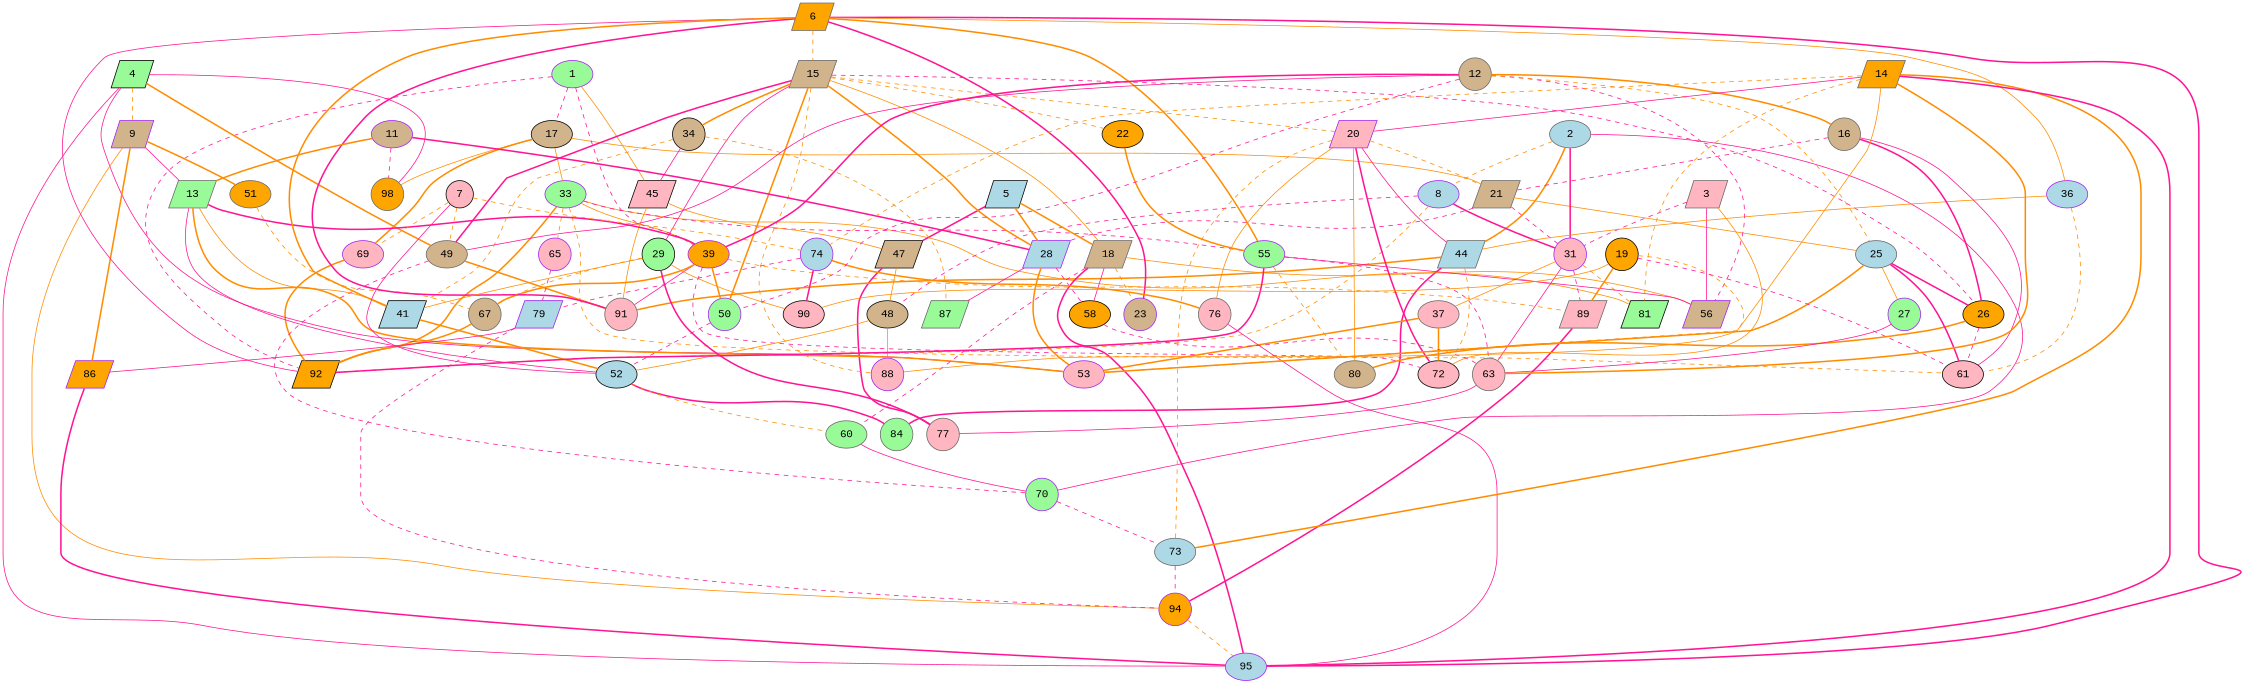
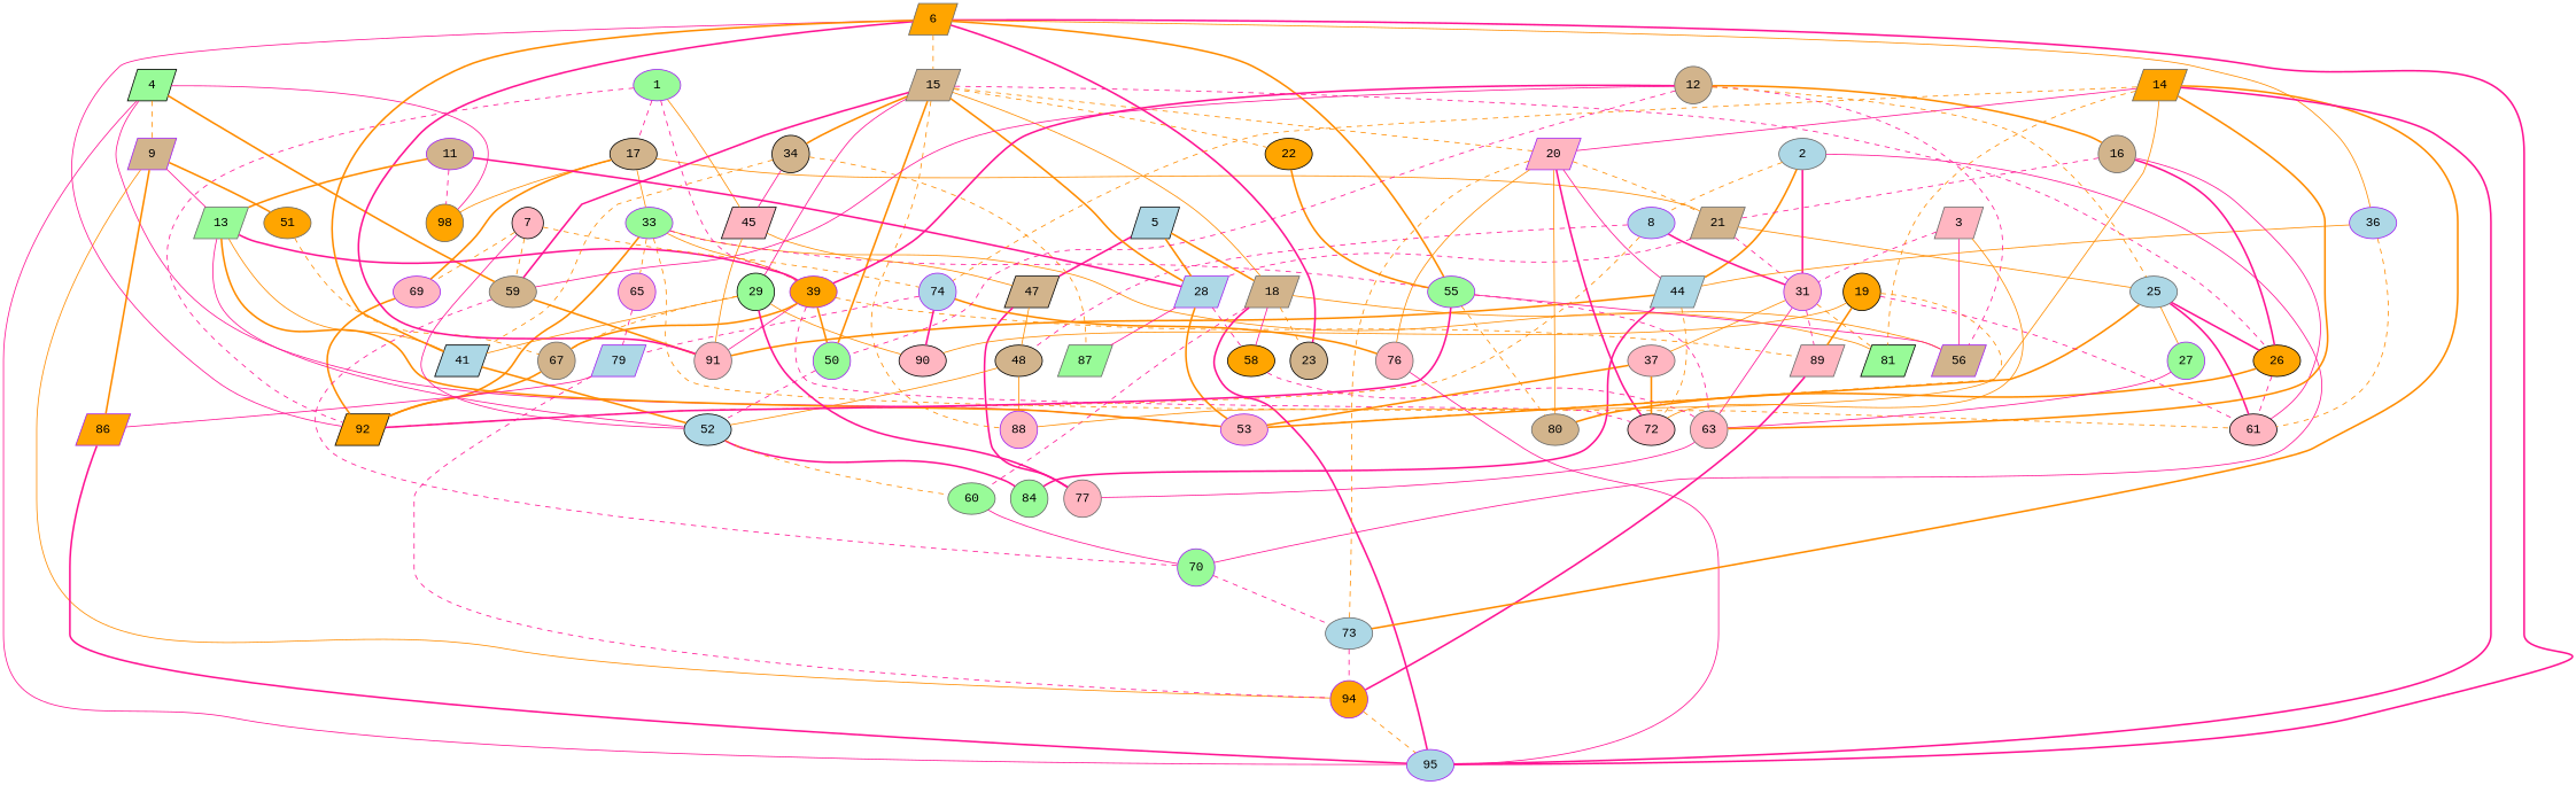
  graph {
    fontname="Liberation Mono"
    node [color=gray40 fillcolor=lightpink fontname="Liberation Mono" shape=ellipse style=filled]
    edge [color=darkorange fontname="Liberation Mono" style=dashed]
    17 [color=black fillcolor=tan super="+102"]
    98 [fillcolor=orange shape=circle]
    69 [color=purple]
    21 [fillcolor=tan shape=parallelogram super="+32"]
    33 [color=purple fillcolor=palegreen super="+68"]
    1 [color=purple fillcolor=palegreen]
    39 [color=purple fillcolor=orange super="+66"]
    45 [color=black shape=parallelogram]
    92 [color=black fillcolor=orange shape=parallelogram]
    72 [color=black]
    91 [shape=circle]
    50 [color=purple fillcolor=palegreen shape=circle]
    89 [shape=parallelogram]
    67 [fillcolor=tan shape=circle]
    47 [color=black fillcolor=tan shape=parallelogram]
    2 [fillcolor=lightblue super="+10"]
    8 [color=purple fillcolor=lightblue]
    31 [color=purple shape=circle super="+83"]
    44 [fillcolor=lightblue shape=parallelogram]
    70 [color=purple fillcolor=palegreen shape=circle]
    48 [color=black fillcolor=tan]
    63 [shape=circle super="+101"]
    81 [color=black fillcolor=palegreen shape=parallelogram]
    37
    84 [fillcolor=palegreen shape=circle]
    73 [fillcolor=lightblue super="+78"]
    3 [shape=parallelogram]
    56 [color=purple fillcolor=tan shape=parallelogram]
    80 [fillcolor=tan]
    4 [color=black fillcolor=palegreen shape=parallelogram]
    9 [color=purple fillcolor=tan shape=parallelogram]
-   49 [fillcolor=tan]
+   49 [fillcolor=tan label=59]
    53 [color=purple]
    95 [color=purple fillcolor=lightblue]
    13 [fillcolor=palegreen shape=parallelogram super="+57"]
    51 [fillcolor=orange]
    86 [color=purple fillcolor=orange shape=parallelogram]
    94 [color=purple fillcolor=orange shape=circle]
    18 [fillcolor=tan shape=parallelogram super="+93"]
-   23 [color=purple fillcolor=tan shape=circle]
+   23 [color=black fillcolor=tan shape=circle]
    58 [color=black fillcolor=orange]
    60 [fillcolor=palegreen]
    5 [color=black fillcolor=lightblue shape=parallelogram]
    28 [color=purple fillcolor=lightblue shape=parallelogram]
    87 [fillcolor=palegreen shape=parallelogram]
    77 [shape=circle]
    6 [fillcolor=orange shape=parallelogram super="+40"]
    15 [fillcolor=tan shape=parallelogram super="+24+43"]
    36 [color=purple fillcolor=lightblue]
    41 [color=black fillcolor=lightblue shape=parallelogram super="+46"]
    55 [color=purple fillcolor=palegreen super="+85+99"]
    20 [color=purple shape=parallelogram]
    88 [color=purple shape=circle]
    22 [color=black fillcolor=orange]
    26 [color=black fillcolor=orange super="+38"]
    29 [color=black fillcolor=palegreen shape=circle super="+62"]
    34 [color=black fillcolor=tan shape=circle super="+82"]
    61 [color=black super="+71"]
    52 [color=black fillcolor=lightblue super="+54"]
    7 [color=black shape=circle super="+42"]
    74 [color=purple fillcolor=lightblue shape=circle]
    90 [color=black]
    76 [shape=circle]
    79 [color=purple fillcolor=lightblue shape=parallelogram]
    11 [color=purple fillcolor=tan]
    12 [fillcolor=tan shape=circle super="+30"]
    16 [fillcolor=tan shape=circle]
    25 [fillcolor=lightblue]
    27 [color=purple fillcolor=palegreen shape=circle]
    14 [fillcolor=orange shape=parallelogram super="+35"]
    65 [color=purple shape=circle]
    19 [color=black fillcolor=orange shape=circle]
    17 -- 98 [style=solid]
    17 -- 69 [style=bold]
    17 -- 21 [style=solid]
    17 -- 33 [style=solid]
    69 -- 92 [style=bold]
    21 -- 31 [color=deeppink]
    21 -- 28 [color=deeppink]
    21 -- 25 [style=solid]
    33 -- 39 [style=solid]
    33 -- 92 [style=bold]
    33 -- 81 [style=solid]
    33 -- 55 [color=deeppink]
    33 -- 61
    33 -- 65
    1 -- 17 [color=deeppink]
    1 -- 39 [color=deeppink]
    1 -- 45 [style=solid]
    1 -- 92 [color=deeppink]
    39 -- 72 [color=deeppink]
    39 -- 91 [color=deeppink style=solid]
    39 -- 50 [style=bold]
    39 -- 89
    39 -- 67 [style=bold]
    45 -- 91 [style=solid]
    45 -- 47 [style=solid]
    50 -- 52 [color=deeppink]
    89 -- 94 [color=deeppink style=bold]
    67 -- 92 [style=bold]
    47 -- 48 [style=solid]
    47 -- 77 [color=deeppink style=bold]
    2 -- 8
    2 -- 31 [color=deeppink style=bold weight=2]
    2 -- 44 [style=bold]
    2 -- 70 [color=deeppink style=solid]
    8 -- 92
    8 -- 31 [color=deeppink style=bold]
    8 -- 48 [color=deeppink]
    31 -- 89 [color=deeppink]
    31 -- 63 [color=deeppink style=solid]
    31 -- 81
    31 -- 37 [style=solid]
    44 -- 72
    44 -- 91 [style=bold]
    44 -- 84 [color=deeppink style=bold]
    70 -- 73 [color=deeppink]
    48 -- 88 [style=solid]
    48 -- 52 [style=solid]
    63 -- 77 [color=deeppink style=solid]
    37 -- 72 [style=bold]
    37 -- 53 [style=bold]
    73 -- 94 [color=deeppink]
    3 -- 72 [style=solid]
    3 -- 31 [color=deeppink]
    3 -- 56 [color=deeppink style=solid]
    4 -- 98 [color=deeppink style=solid]
    4 -- 9
    4 -- 49 [style=bold]
    4 -- 53 [color=deeppink style=solid]
    4 -- 95 [color=deeppink style=solid]
    9 -- 13 [color=deeppink style=solid weight=2]
    9 -- 51 [style=bold]
    9 -- 86 [style=bold]
    9 -- 94 [style=solid]
    49 -- 91 [style=bold]
    49 -- 70 [color=deeppink]
    13 -- 39 [color=deeppink style=bold]
    13 -- 53 [style=bold]
    13 -- 41 [style=solid]
    13 -- 52 [color=deeppink style=solid]
    51 -- 67
    86 -- 95 [color=deeppink style=bold]
    94 -- 95
    18 -- 56 [style=solid]
    18 -- 95 [color=deeppink style=bold]
    18 -- 23
    18 -- 58 [color=deeppink style=solid]
    18 -- 60 [color=deeppink]
    58 -- 63 [color=deeppink]
    60 -- 70 [color=deeppink style=solid]
    5 -- 47 [color=deeppink style=bold]
    5 -- 18 [style=bold]
    5 -- 28 [style=bold]
    28 -- 53 [style=bold]
    28 -- 58 [color=deeppink]
    28 -- 87 [color=deeppink style=solid]
    6 -- 92 [color=deeppink style=solid weight=2]
    6 -- 91 [color=deeppink style=bold]
    6 -- 95 [color=deeppink style=bold]
    6 -- 23 [color=deeppink style=bold]
    6 -- 15
    6 -- 36 [style=solid]
    6 -- 41 [style=bold]
    6 -- 55 [style=bold]
    15 -- 50 [style=bold weight=2]
    15 -- 49 [color=deeppink style=bold]
    15 -- 18 [style=solid]
    15 -- 28 [style=bold]
    15 -- 20
    15 -- 88
    15 -- 22
    15 -- 26 [color=deeppink]
    15 -- 29 [color=deeppink style=solid]
    15 -- 34 [style=bold]
    36 -- 44 [style=solid]
    36 -- 61
    41 -- 52 [style=bold]
    55 -- 92 [color=deeppink style=bold]
    55 -- 63 [color=deeppink]
    55 -- 56 [color=deeppink style=solid]
    55 -- 80
    20 -- 21
    20 -- 72 [color=deeppink style=bold]
    20 -- 44 [color=deeppink style=solid]
    20 -- 73
    20 -- 80 [style=solid]
    20 -- 76 [style=solid]
    22 -- 55 [style=bold]
    26 -- 80 [style=bold]
    26 -- 61 [color=deeppink]
    29 -- 67
    29 -- 77 [color=deeppink style=bold]
    29 -- 41 [style=solid]
    29 -- 90 [style=solid]
    34 -- 45 [color=deeppink style=solid]
    34 -- 87
    34 -- 41
    52 -- 84 [color=deeppink style=bold]
    52 -- 60
    7 -- 69
    7 -- 49
    7 -- 52 [color=deeppink style=solid]
    7 -- 74
    74 -- 90 [color=deeppink style=bold]
    74 -- 76 [style=bold]
    74 -- 79 [color=deeppink]
    76 -- 95 [color=deeppink style=solid]
    79 -- 86 [color=deeppink style=solid]
    79 -- 94 [color=deeppink]
    11 -- 98 [color=deeppink]
    11 -- 13 [style=bold]
    11 -- 28 [color=deeppink style=bold]
    12 -- 39 [color=deeppink style=bold]
    12 -- 50 [color=deeppink]
    12 -- 56 [color=deeppink]
    12 -- 49 [color=deeppink style=solid]
    12 -- 16 [style=bold]
    12 -- 25
    16 -- 21 [color=deeppink]
    16 -- 26 [color=deeppink style=bold]
    16 -- 61 [color=deeppink style=solid]
    25 -- 53 [style=bold]
    25 -- 26 [color=deeppink style=bold]
    25 -- 61 [color=deeppink style=bold]
    25 -- 27 [style=solid]
    27 -- 63 [color=deeppink style=solid]
    14 -- 63 [style=bold]
    14 -- 81
    14 -- 73 [style=bold]
    14 -- 95 [color=deeppink style=bold]
    14 -- 20 [color=deeppink style=solid]
    14 -- 88 [style=solid]
    14 -- 74
    65 -- 79 [color=deeppink]
    19 -- 89 [style=bold]
    19 -- 53
    19 -- 61 [color=deeppink]
    19 -- 90 [style=solid]
  }
